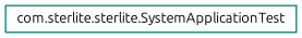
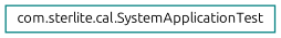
  digraph {
    rankdir=LR
    fontname=Ubuntu
-   n1 [color=teal fillcolor=white fontname=Ubuntu fontsize=10 height=0.2 label="com.sterlite.sterlite.SystemApplicationTest" shape=box style=filled width=0.4]
+   n1 [color=teal fillcolor=white fontname=Ubuntu fontsize=10 height=0.2 label="com.sterlite.cal.SystemApplicationTest" shape=box style=filled width=0.4]
  }
